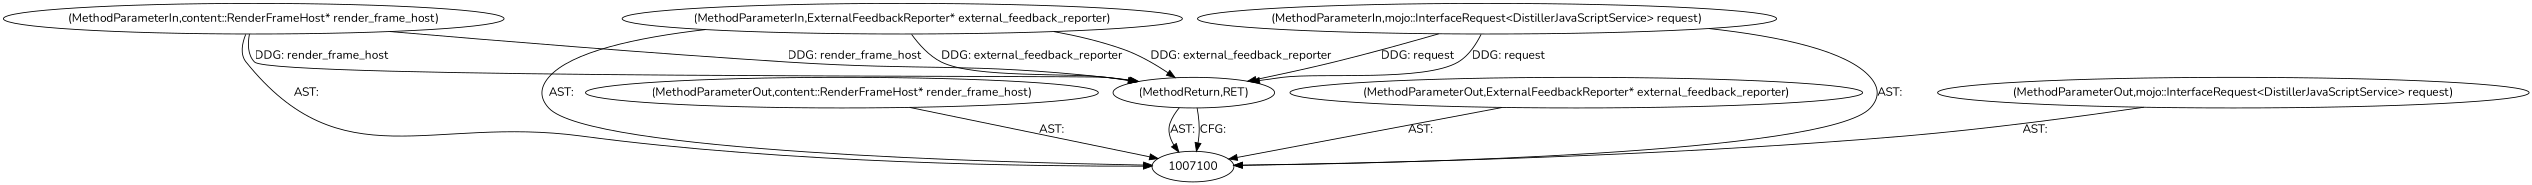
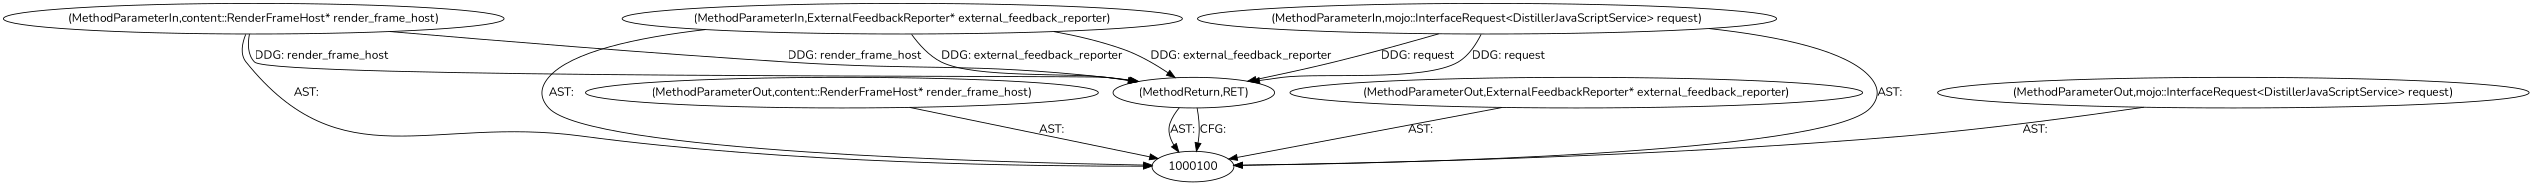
  digraph {
    fontname=Nunito
    node [fontname=Nunito]
    edge [fontname=Nunito]
    n1 [label="(MethodReturn,RET)"]
-   1000100 [label=1007100]
+   1000100
    n3 [label="(MethodParameterIn,content::RenderFrameHost* render_frame_host)"]
    n4 [label="(MethodParameterOut,content::RenderFrameHost* render_frame_host)"]
    n5 [label="(MethodParameterIn,ExternalFeedbackReporter* external_feedback_reporter)"]
    n6 [label="(MethodParameterOut,ExternalFeedbackReporter* external_feedback_reporter)"]
    n7 [label="(MethodParameterIn,mojo::InterfaceRequest<DistillerJavaScriptService> request)"]
    n8 [label="(MethodParameterOut,mojo::InterfaceRequest<DistillerJavaScriptService> request)"]
    n1 -> 1000100 [label="AST: "]
    n1 -> 1000100 [label="CFG: "]
    n3 -> n1 [label="DDG: render_frame_host"]
    n3 -> n1 [label="DDG: render_frame_host"]
    n3 -> 1000100 [label="AST: "]
    n4 -> 1000100 [label="AST: "]
    n5 -> n1 [label="DDG: external_feedback_reporter"]
    n5 -> n1 [label="DDG: external_feedback_reporter"]
    n5 -> 1000100 [label="AST: "]
    n6 -> 1000100 [label="AST: "]
    n7 -> n1 [label="DDG: request"]
    n7 -> n1 [label="DDG: request"]
    n7 -> 1000100 [label="AST: "]
    n8 -> 1000100 [label="AST: "]
  }
